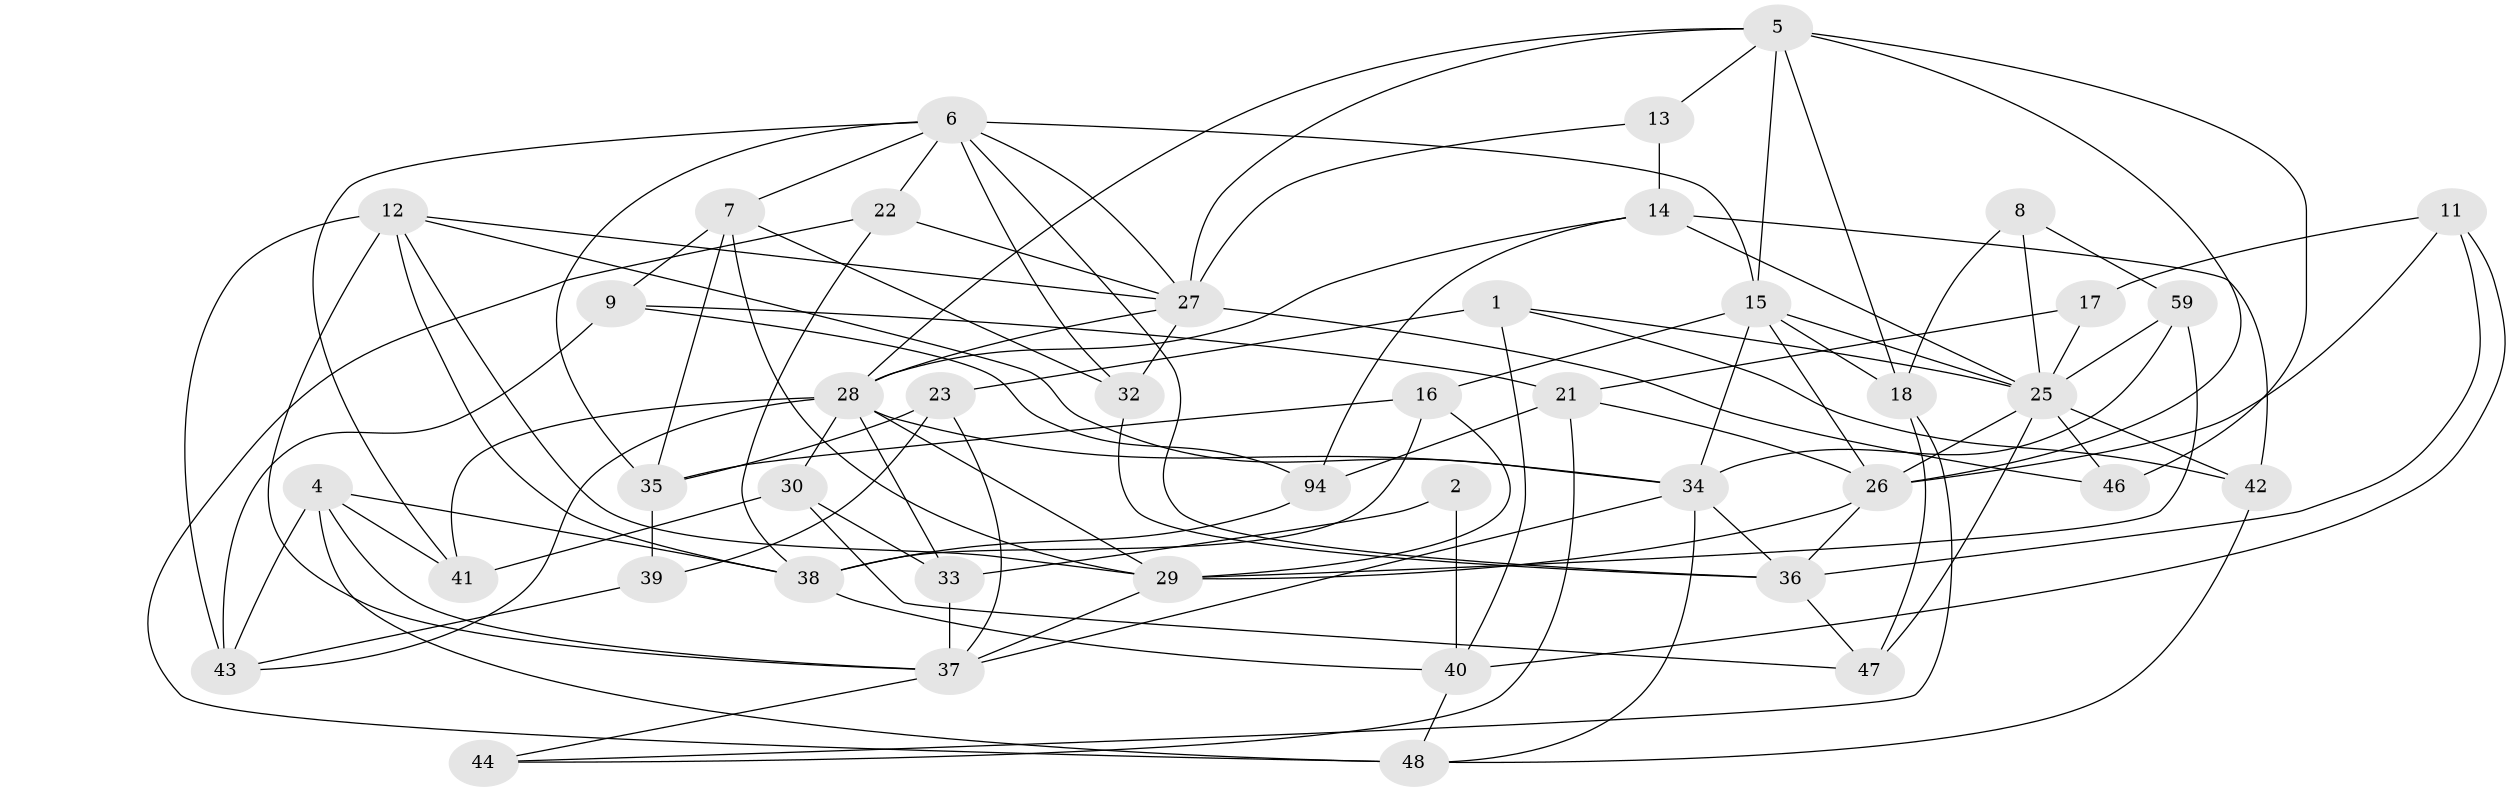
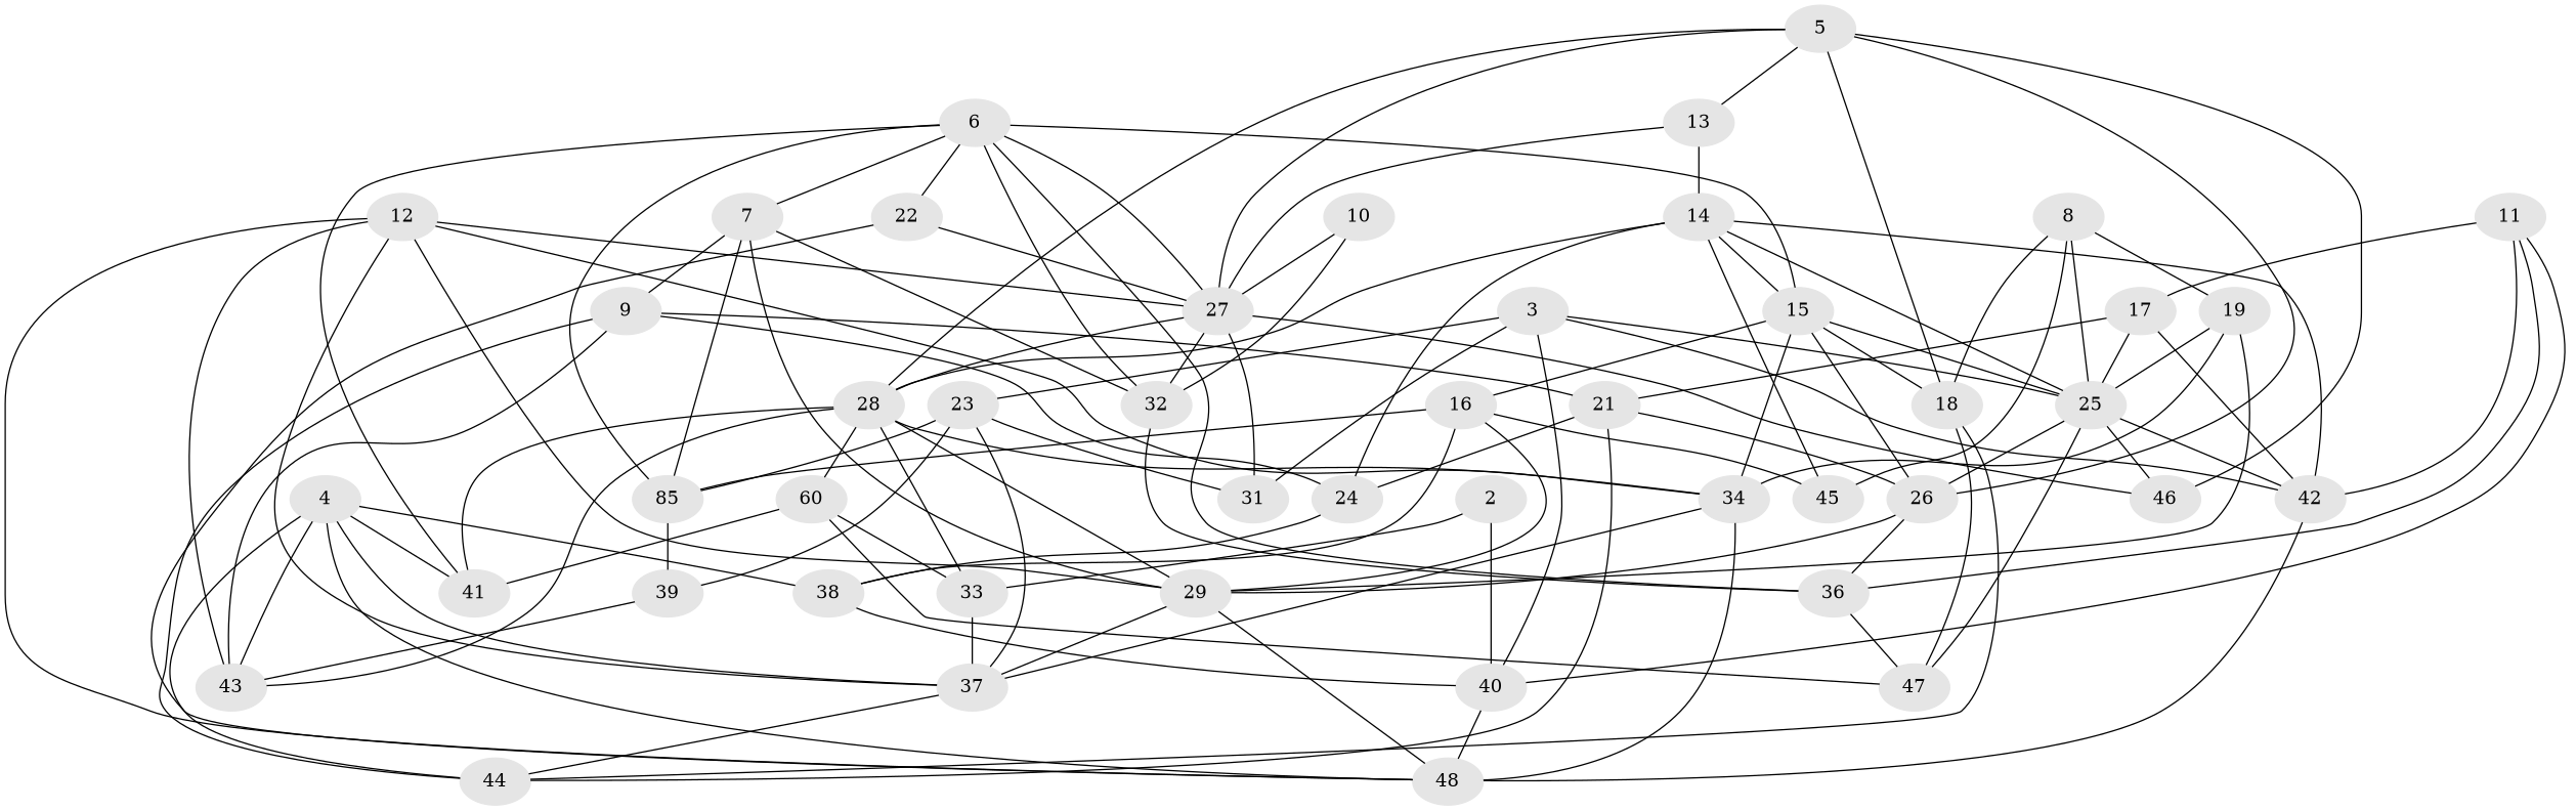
  graph {
    node [color=gray90 style=filled]
    edge [weight=1.0]
-   1
+   1 [label=3]
    23
    25
+   31
    40
    42
    37
-   35
+   35 [label=85]
    39
    26
    46
    47
    48
    2
    33
    6
    15
    41
    27
    7
    22
    32
    36
    18
    34
    16
    17
    21
    4
    38
    43
    44
    5
    13
    28
    14
    29
-   30
+   30 [label=60]
    9
-   24 [label=94]
+   24
    8
-   19 [label=59]
+   19
+   45
+   10
    11
    12
    1 -- 23
    1 -- 25
+   1 -- 31
    1 -- 40 [weight=2.0]
    1 -- 42
+   23 -- 31
    23 -- 37
    23 -- 35
    23 -- 39
    25 -- 42
    25 -- 26
    25 -- 46
    25 -- 47
    40 -- 48 [weight=2.0]
    42 -- 48
    37 -- 44
    35 -- 39
    39 -- 43
    26 -- 36
    26 -- 29
    2 -- 40
    2 -- 33
    33 -- 37
    6 -- 35
    6 -- 15
    6 -- 41
    6 -- 27
    6 -- 7
    6 -- 22
    6 -- 32
    6 -- 36
    15 -- 25
    15 -- 26
    15 -- 18
    15 -- 34
    15 -- 16
+   27 -- 31
    27 -- 46
    27 -- 32
    27 -- 28
    7 -- 35
    7 -- 32
    7 -- 29
    7 -- 9
    22 -- 48
    22 -- 27
-   22 -- 38
    32 -- 36 [weight=2.0]
    36 -- 47
    18 -- 47
    18 -- 44
    34 -- 37
    34 -- 48
-   34 -- 36
    16 -- 35
    16 -- 38
    16 -- 29
+   16 -- 45
    17 -- 25
+   17 -- 42
    17 -- 21
    21 -- 26 [weight=2.0]
    21 -- 44
    21 -- 24
    4 -- 37
    4 -- 48
    4 -- 41
    4 -- 38
    4 -- 43
+   4 -- 44 [weight=2.0]
    38 -- 40
    5 -- 26
    5 -- 46
-   5 -- 15
+   14 -- 15
    5 -- 27
    5 -- 18
    5 -- 13
    5 -- 28
    13 -- 27
    13 -- 14
    28 -- 33
    28 -- 41
    28 -- 34
    28 -- 43
    28 -- 29
    28 -- 30 [weight=2.0]
    14 -- 25
    14 -- 42
    14 -- 28
    14 -- 24
+   14 -- 45
    29 -- 37
+   29 -- 48
    30 -- 47
    30 -- 33
    30 -- 41
    9 -- 21
    9 -- 43
+   9 -- 44
    9 -- 24
    24 -- 38 [weight=2.0]
    8 -- 25 [weight=2.0]
    8 -- 18
    8 -- 19
+   8 -- 45
    19 -- 25
    19 -- 34 [weight=2.0]
    19 -- 29
+   10 -- 27 [weight=2.0]
+   10 -- 32
    11 -- 40
-   11 -- 26
+   11 -- 42
    11 -- 36
    11 -- 17
    12 -- 37
-   12 -- 38
+   12 -- 48
    12 -- 27
    12 -- 34
    12 -- 43
    12 -- 29
  }
